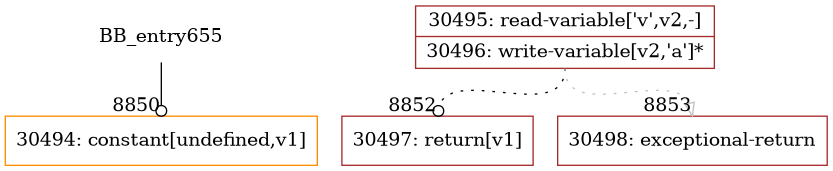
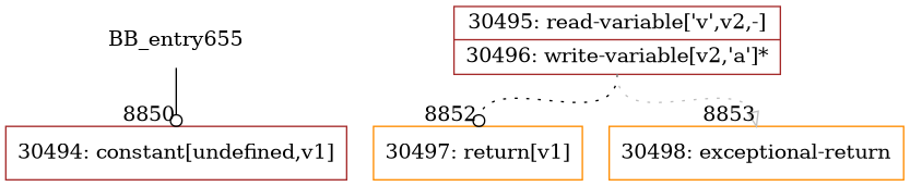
  digraph {
    rankdir=TD
    node [color=brown shape=record]
    edge [arrowhead=odot headport=n style=dotted tailport=s]
    n1 [color=darkorange label=BB_entry655 shape=none]
-   n2 [color=darkorange label="{30494: constant[undefined,v1]}"]
+   n2 [label="{30494: constant[undefined,v1]}"]
    n3 [label="{30495: read-variable['v',v2,-]|30496: write-variable[v2,'a']*}"]
-   n4 [label="{30497: return[v1]}"]
-   n5 [label="{30498: exceptional-return}"]
+   n4 [color=darkorange label="{30497: return[v1]}"]
+   n5 [color=darkorange label="{30498: exceptional-return}"]
    n1 -> n2 [headlabel="    8850" style=solid]
    n3 -> n4 [headlabel="      8852"]
    n3 -> n5 [arrowhead=onormal color=gray headlabel="      8853"]
  }
